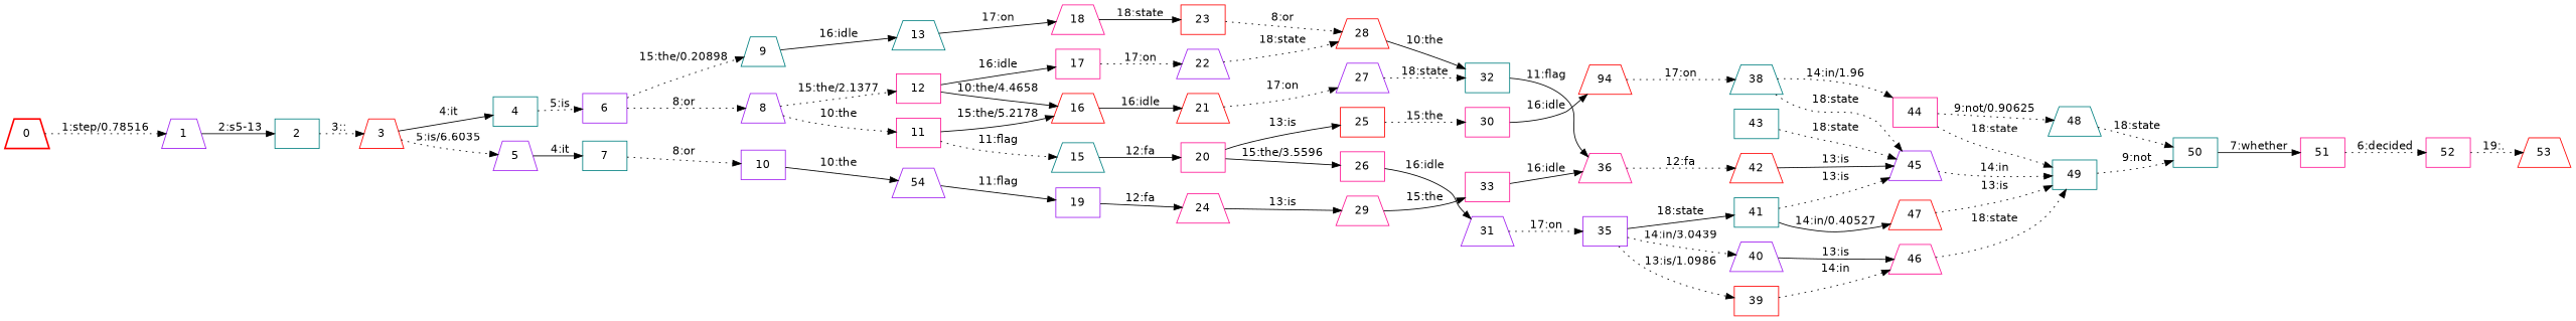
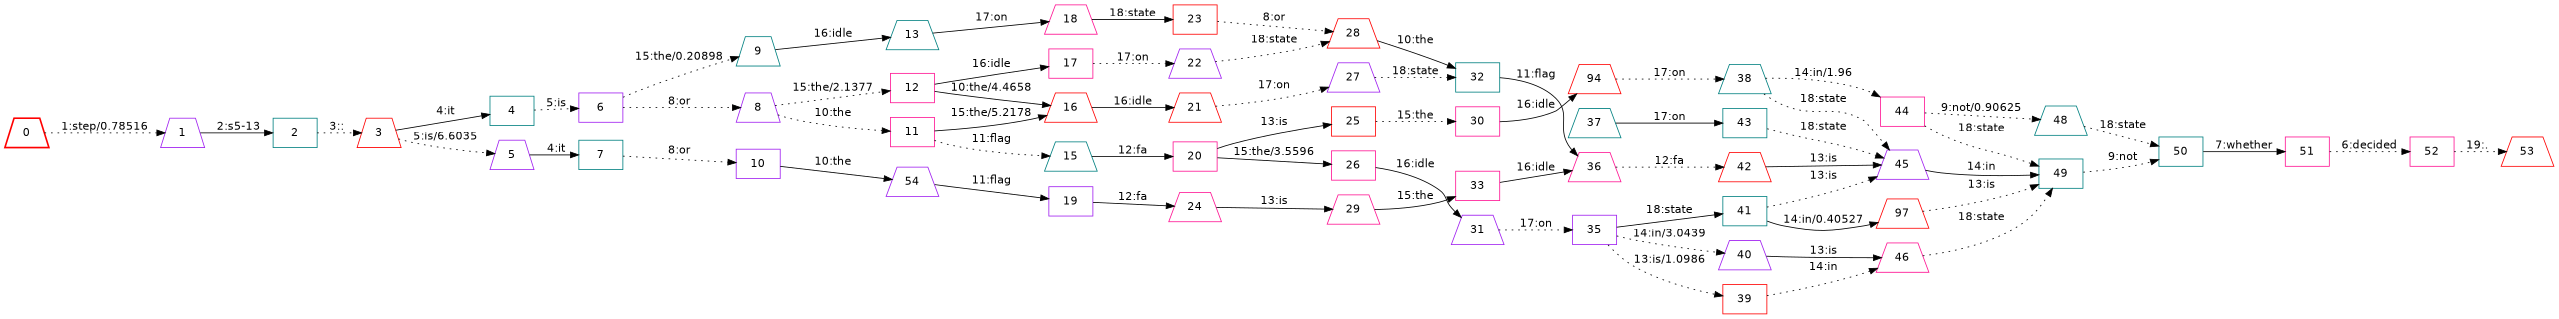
  digraph {
    fontname="DejaVu Sans"
    nodesep=0.25
    rankdir=LR
    ranksep=0.4
    node [color=deeppink fontname="DejaVu Sans" fontsize=14 shape=trapezium style=solid]
    edge [fontname="DejaVu Sans" fontsize=14 style=dotted]
    n1 [color=red label=0 style=bold]
    n2 [color=purple label=1]
    n3 [color=teal label=2 shape=box]
    n4 [color=red label=3]
    n5 [color=teal label=4 shape=box]
    n6 [color=purple label=5]
    n7 [color=purple label=6 shape=box]
    n8 [color=teal label=7 shape=box]
    n9 [color=purple label=8]
    n10 [color=teal label=9]
    n11 [color=purple label=10 shape=box]
    n12 [label=11 shape=box]
    n13 [label=12 shape=box]
    n14 [color=teal label=13]
    n15 [color=purple label=54]
    n16 [color=red label=16]
    n17 [color=teal label=15]
    n18 [label=17 shape=box]
    n19 [label=18]
    n20 [color=purple label=19 shape=box]
    n21 [color=red label=21]
    n22 [label=20 shape=box]
    n23 [color=purple label=22]
    n24 [color=red label=23 shape=box]
    n25 [label=24]
    n26 [color=purple label=27]
    n27 [color=red label=25 shape=box]
    n28 [label=26 shape=box]
    n29 [color=red label=28]
    n30 [label=29]
    n31 [label=30 shape=box]
    n32 [color=purple label=31]
    n33 [color=teal label=32 shape=box]
    n34 [label=33 shape=box]
    n35 [color=red label=94]
    n36 [color=purple label=35 shape=box]
    n37 [label=36]
    n38 [color=teal label=38]
    n39 [color=red label=39 shape=box]
    n40 [color=purple label=40]
    n41 [color=teal label=41 shape=box]
    n42 [color=red label=42]
+   n43 [color=teal label=37]
    n44 [color=teal label=43 shape=box]
    n45 [label=44 shape=box]
    n46 [color=purple label=45]
    n47 [label=46]
-   n48 [color=red label=47]
+   n48 [color=red label=97]
    n49 [color=teal label=48]
    n50 [color=teal label=49 shape=box]
    n51 [color=teal label=50 shape=box]
    n52 [label=51 shape=box]
    n53 [label=52 shape=box]
    n54 [color=red label=53]
    n1 -> n2 [label="1:step/0.78516"]
    n2 -> n3 [label="2:s5-13" style=solid]
    n3 -> n4 [label="3::"]
    n4 -> n5 [label="4:it" style=solid]
    n4 -> n6 [label="5:is/6.6035"]
    n5 -> n7 [label="5:is"]
    n6 -> n8 [label="4:it" style=solid]
    n7 -> n9 [label="8:or"]
    n7 -> n10 [label="15:the/0.20898"]
    n8 -> n11 [label="8:or"]
    n9 -> n12 [label="10:the"]
    n9 -> n13 [label="15:the/2.1377"]
    n10 -> n14 [label="16:idle" style=solid]
    n11 -> n15 [label="10:the" style=solid]
    n12 -> n16 [label="15:the/5.2178" style=solid]
    n12 -> n17 [label="11:flag"]
    n13 -> n16 [label="10:the/4.4658" style=solid]
    n13 -> n18 [label="16:idle" style=solid]
    n14 -> n19 [label="17:on" style=solid]
    n15 -> n20 [label="11:flag" style=solid]
    n16 -> n21 [label="16:idle" style=solid]
    n17 -> n22 [label="12:fa" style=solid]
    n18 -> n23 [label="17:on"]
    n19 -> n24 [label="18:state" style=solid]
    n20 -> n25 [label="12:fa" style=solid]
    n21 -> n26 [label="17:on"]
    n22 -> n27 [label="13:is" style=solid]
    n22 -> n28 [label="15:the/3.5596" style=solid]
    n23 -> n29 [label="18:state"]
    n24 -> n29 [label="8:or"]
    n25 -> n30 [label="13:is" style=solid]
    n26 -> n33 [label="18:state"]
    n27 -> n31 [label="15:the"]
    n28 -> n32 [label="16:idle" style=solid]
    n29 -> n33 [label="10:the" style=solid]
    n30 -> n34 [label="15:the" style=solid]
    n31 -> n35 [label="16:idle" style=solid]
    n32 -> n36 [label="17:on"]
    n33 -> n37 [label="11:flag" style=solid]
    n34 -> n37 [label="16:idle" style=solid]
    n35 -> n38 [label="17:on"]
    n36 -> n39 [label="13:is/1.0986"]
    n36 -> n40 [label="14:in/3.0439"]
    n36 -> n41 [label="18:state" style=solid]
    n37 -> n42 [label="12:fa"]
    n38 -> n45 [label="14:in/1.96"]
    n38 -> n46 [label="18:state"]
    n39 -> n47 [label="14:in"]
    n40 -> n47 [label="13:is" style=solid]
    n41 -> n46 [label="13:is"]
    n41 -> n48 [label="14:in/0.40527" style=solid]
    n42 -> n46 [label="13:is" style=solid]
+   n43 -> n44 [label="17:on" style=solid]
    n44 -> n46 [label="18:state"]
    n45 -> n49 [label="9:not/0.90625"]
    n45 -> n50 [label="18:state"]
-   n46 -> n50 [label="14:in"]
+   n46 -> n50 [label="14:in" style=solid]
    n47 -> n50 [label="18:state"]
    n48 -> n50 [label="13:is"]
    n49 -> n51 [label="18:state"]
    n50 -> n51 [label="9:not"]
    n51 -> n52 [label="7:whether" style=solid]
    n52 -> n53 [label="6:decided"]
    n53 -> n54 [label="19:."]
  }
